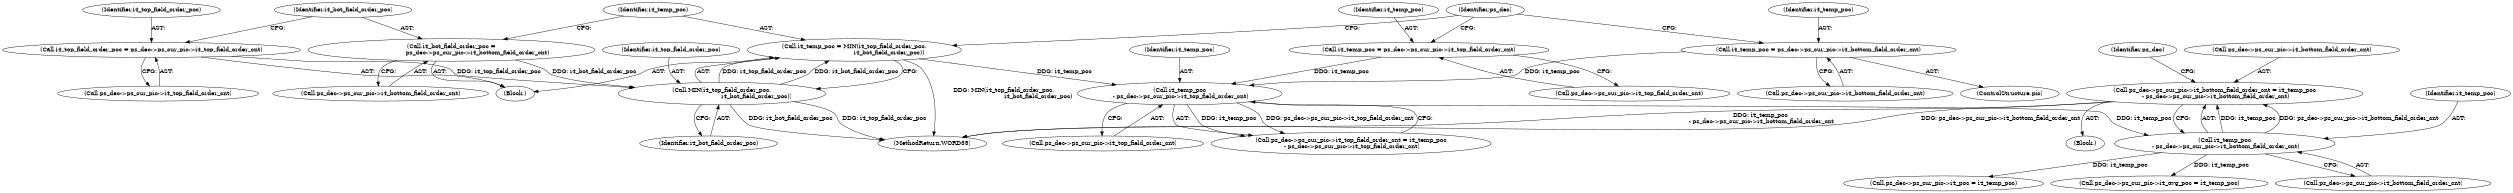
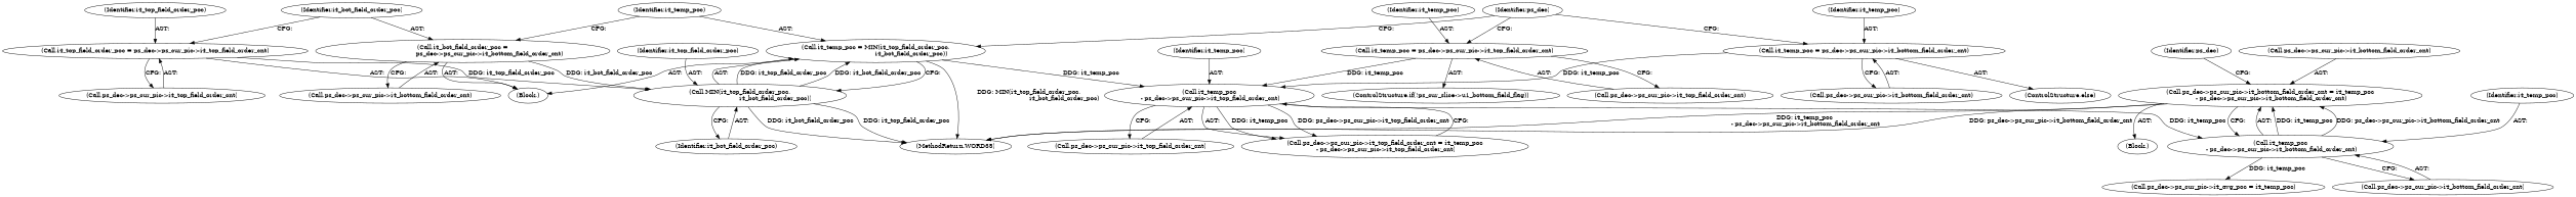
  digraph {
    n1 [label="(Call,ps_dec->ps_cur_pic->i4_bottom_field_order_cnt = i4_temp_poc\n - ps_dec->ps_cur_pic->i4_bottom_field_order_cnt)"]
    n2 [label="(Call,i4_temp_poc\n - ps_dec->ps_cur_pic->i4_bottom_field_order_cnt)"]
    n3 [label="(MethodReturn,WORD35)"]
    n4 [label="(Block,)"]
-   n5 [label="(Call,ps_dec->ps_cur_pic->i4_poc = i4_temp_poc)"]
    n6 [label="(Call,ps_dec->ps_cur_pic->i4_avg_poc = i4_temp_poc)"]
    n7 [label="(Call,ps_dec->ps_cur_pic->i4_bottom_field_order_cnt)"]
    n8 [label="(Call,i4_temp_poc\n - ps_dec->ps_cur_pic->i4_top_field_order_cnt)"]
    n9 [label="(Call,ps_dec->ps_cur_pic->i4_top_field_order_cnt)"]
    n10 [label="(Call,ps_dec->ps_cur_pic->i4_top_field_order_cnt = i4_temp_poc\n - ps_dec->ps_cur_pic->i4_top_field_order_cnt)"]
    n11 [label="(Call,i4_temp_poc = MIN(i4_top_field_order_poc,\n                                     i4_bot_field_order_poc))"]
    n12 [label="(Call,MIN(i4_top_field_order_poc,\n                                     i4_bot_field_order_poc))"]
    n13 [label="(Block,)"]
    n14 [label="(Identifier,i4_bot_field_order_poc)"]
    n15 [label="(Call,i4_top_field_order_poc = ps_dec->ps_cur_pic->i4_top_field_order_cnt)"]
    n16 [label="(Call,ps_dec->ps_cur_pic->i4_top_field_order_cnt)"]
    n17 [label="(Call,i4_bot_field_order_poc =\n                            ps_dec->ps_cur_pic->i4_bottom_field_order_cnt)"]
    n18 [label="(Call,ps_dec->ps_cur_pic->i4_bottom_field_order_cnt)"]
    n19 [label="(Call,i4_temp_poc = ps_dec->ps_cur_pic->i4_top_field_order_cnt)"]
+   n20 [label="(ControlStructure,if(!ps_cur_slice->u1_bottom_field_flag))"]
    n21 [label="(Call,ps_dec->ps_cur_pic->i4_top_field_order_cnt)"]
    n22 [label="(Call,i4_temp_poc = ps_dec->ps_cur_pic->i4_bottom_field_order_cnt)"]
-   n23 [label="(ControlStructure,pic)"]
+   n23 [label="(ControlStructure,else)"]
    n24 [label="(Call,ps_dec->ps_cur_pic->i4_bottom_field_order_cnt)"]
    n25 [label="(Identifier,i4_temp_poc)"]
    n26 [label="(Call,ps_dec->ps_cur_pic->i4_bottom_field_order_cnt)"]
    n27 [label="(Identifier,i4_temp_poc)"]
    n28 [label="(Identifier,i4_temp_poc)"]
    n29 [label="(Identifier,i4_temp_poc)"]
    n30 [label="(Identifier,ps_dec)"]
    n31 [label="(Identifier,i4_top_field_order_poc)"]
    n32 [label="(Identifier,i4_top_field_order_poc)"]
    n33 [label="(Identifier,i4_temp_poc)"]
    n34 [label="(Identifier,i4_bot_field_order_poc)"]
    n35 [label="(Identifier,ps_dec)"]
    n1 -> n2 [label="CFG: "]
    n1 -> n3 [label="DDG: i4_temp_poc\n - ps_dec->ps_cur_pic->i4_bottom_field_order_cnt"]
    n1 -> n3 [label="DDG: ps_dec->ps_cur_pic->i4_bottom_field_order_cnt"]
    n1 -> n4 [label="AST: "]
    n2 -> n1 [label="AST: "]
    n2 -> n1 [label="DDG: i4_temp_poc"]
    n2 -> n1 [label="DDG: ps_dec->ps_cur_pic->i4_bottom_field_order_cnt"]
-   n2 -> n5 [label="DDG: i4_temp_poc"]
    n2 -> n6 [label="DDG: i4_temp_poc"]
    n2 -> n7 [label="CFG: "]
    n7 -> n2 [label="AST: "]
    n8 -> n2 [label="DDG: i4_temp_poc"]
    n8 -> n9 [label="CFG: "]
    n8 -> n10 [label="AST: "]
    n8 -> n10 [label="DDG: i4_temp_poc"]
    n8 -> n10 [label="DDG: ps_dec->ps_cur_pic->i4_top_field_order_cnt"]
    n9 -> n8 [label="AST: "]
    n10 -> n8 [label="CFG: "]
    n11 -> n3 [label="DDG: MIN(i4_top_field_order_poc,\n                                     i4_bot_field_order_poc)"]
    n11 -> n8 [label="DDG: i4_temp_poc"]
    n11 -> n12 [label="CFG: "]
    n11 -> n13 [label="AST: "]
    n12 -> n3 [label="DDG: i4_bot_field_order_poc"]
    n12 -> n3 [label="DDG: i4_top_field_order_poc"]
    n12 -> n11 [label="AST: "]
    n12 -> n11 [label="DDG: i4_top_field_order_poc"]
    n12 -> n11 [label="DDG: i4_bot_field_order_poc"]
    n12 -> n14 [label="CFG: "]
    n14 -> n12 [label="AST: "]
    n15 -> n12 [label="DDG: i4_top_field_order_poc"]
    n15 -> n13 [label="AST: "]
    n15 -> n16 [label="CFG: "]
    n16 -> n15 [label="AST: "]
    n17 -> n12 [label="DDG: i4_bot_field_order_poc"]
    n17 -> n13 [label="AST: "]
    n17 -> n18 [label="CFG: "]
    n18 -> n17 [label="AST: "]
    n19 -> n8 [label="DDG: i4_temp_poc"]
+   n19 -> n20 [label="AST: "]
    n19 -> n21 [label="CFG: "]
    n21 -> n19 [label="AST: "]
    n22 -> n8 [label="DDG: i4_temp_poc"]
    n22 -> n23 [label="AST: "]
    n22 -> n24 [label="CFG: "]
    n24 -> n22 [label="AST: "]
    n25 -> n22 [label="AST: "]
    n26 -> n1 [label="AST: "]
    n27 -> n19 [label="AST: "]
    n28 -> n8 [label="AST: "]
    n29 -> n2 [label="AST: "]
    n30 -> n11 [label="CFG: "]
    n30 -> n19 [label="CFG: "]
    n30 -> n22 [label="CFG: "]
    n31 -> n15 [label="AST: "]
    n32 -> n12 [label="AST: "]
    n33 -> n11 [label="AST: "]
    n33 -> n17 [label="CFG: "]
    n34 -> n15 [label="CFG: "]
    n34 -> n17 [label="AST: "]
    n35 -> n1 [label="CFG: "]
  }
